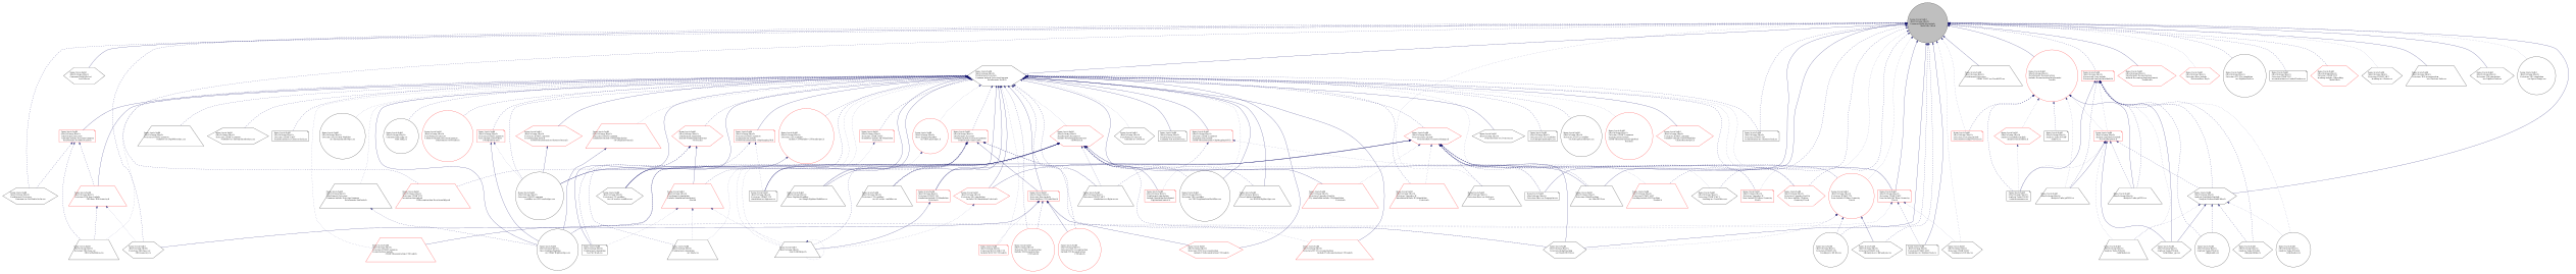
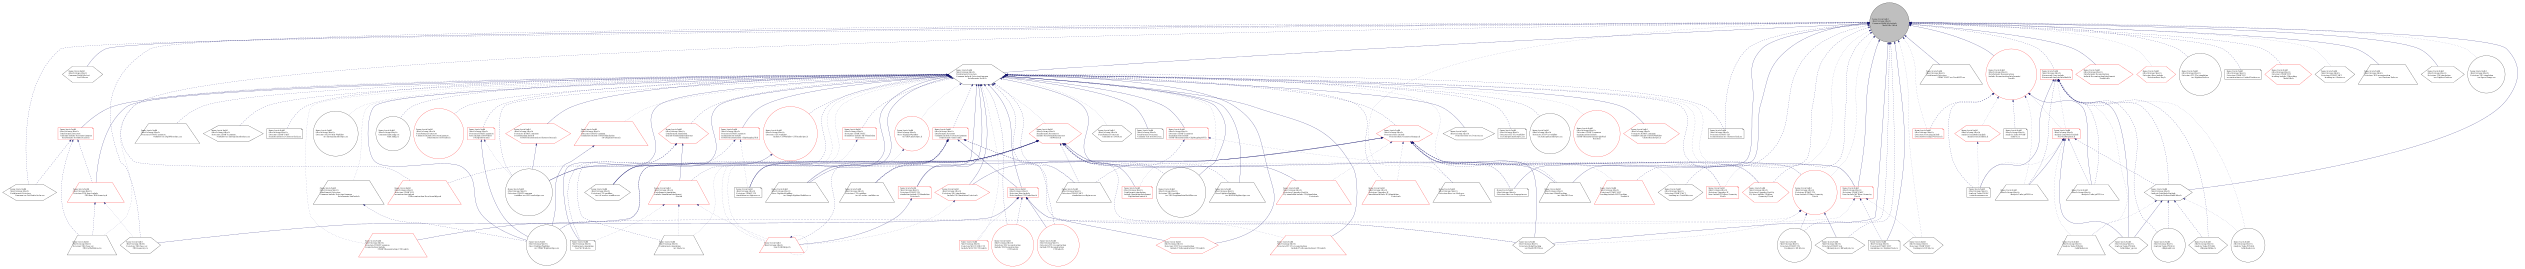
  digraph {
    fontname="Playfair Display"
    node [color=black fontname="Playfair Display" fontsize=10 shape=hexagon]
    edge [color=midnightblue dir=back fontname="Playfair Display" fontsize=10 labelfontname=Helvetica labelfontsize=10 style=dashed]
    n1 [fillcolor=grey75 fontcolor=black height=0.2 label="/home/travis/build\l/AliceO2Group/AliceO2\l/Common/MathUtils/include\l/MathUtils/Utils.h" shape=circle style=filled width=0.4]
    n2 [height=0.2 label="/home/travis/build\l/AliceO2Group/AliceO2\l/Analysis/DataModel/include\l/Analysis/ReducedInfoTables.h" width=0.4]
    n3 [height=0.2 label="/home/travis/build\l/AliceO2Group/AliceO2\l/Common/MathUtils/test\l/testUtils.cxx" width=0.4]
    n4 [height=0.2 label="/home/travis/build\l/AliceO2Group/AliceO2\l/DataFormats/Detectors\l/Common/include/DetectorsCommon\lDataFormats/DetID.h" width=0.4]
    n5 [height=0.2 label="/home/travis/build\l/AliceO2Group/AliceO2\l/DataFormats/Detectors\l/Common/src/DetMatrixCache.cxx" width=0.4]
    n6 [height=0.2 label="/home/travis/build\l/AliceO2Group/AliceO2\l/Detectors/TRD/base/src\l/TRDGeometry.cxx" width=0.4]
    n7 [height=0.2 label="/home/travis/build\l/AliceO2Group/AliceO2\l/Detectors/GlobalTracking\l/src/MatchTPCITS.cxx" width=0.4]
    n8 [height=0.2 label="/home/travis/build\l/AliceO2Group/AliceO2\l/Detectors/Base/src/Propagator.cxx" shape=note width=0.4]
    n9 [height=0.2 label="/home/travis/build\l/AliceO2Group/AliceO2\l/Detectors/GlobalTracking\l/src/MatchTOF.cxx" shape=trapezium width=0.4]
    n10 [color=red height=0.2 label="/home/travis/build\l/AliceO2Group/AliceO2\l/Detectors/ITSMFT/MFT\l/tracking/include/MFTTracking\l/Tracker.h" shape=trapezium width=0.4]
    n11 [height=0.2 label="/home/travis/build\l/AliceO2Group/AliceO2\l/Detectors/Base/src/MatLayer\lCyl.cxx" shape=trapezium width=0.4]
    n12 [color=red height=0.2 label="/home/travis/build\l/AliceO2Group/AliceO2\l/Detectors/ITSMFT/ITS\l/base/include/ITSBase/Geometry\lTGeo.h" shape=circle width=0.4]
    n13 [height=0.2 label="/home/travis/build\l/AliceO2Group/AliceO2\l/Detectors/ITSMFT/ITS\l/tracking/src/IOUtils.cxx" shape=circle width=0.4]
    n14 [height=0.2 label="/home/travis/build\l/AliceO2Group/AliceO2\l/Detectors/ITSMFT/test\l/HitAnalysis/src/HitAnalysis.cxx" width=0.4]
    n15 [color=red height=0.2 label="/home/travis/build\l/AliceO2Group/AliceO2\l/Detectors/ITSMFT/MFT\l/base/include/MFTBase/Geometry\lTGeo.h" shape=note width=0.4]
    n16 [height=0.2 label="/home/travis/build\l/AliceO2Group/AliceO2\l/Detectors/ITSMFT/MFT\l/simulation/src/DigitizerTask.cxx" shape=note width=0.4]
    n17 [height=0.2 label="/home/travis/build\l/AliceO2Group/AliceO2\l/Detectors/ITSMFT/MFT\l/tracking/src/IOUtils.cxx" width=0.4]
    n18 [color=red height=0.2 label="/home/travis/build\l/AliceO2Group/AliceO2\l/Detectors/Upgrades/IT3\l/base/include/ITS3Base/Geometry\lTGeo.h" shape=note width=0.4]
    n19 [color=red height=0.2 label="/home/travis/build\l/AliceO2Group/AliceO2\l/Detectors/Upgrades/PostLS4\l/IT4/base/include/ITS4Base\l/GeometryTGeo.h" width=0.4]
    n20 [color=red height=0.2 label="/home/travis/build\l/AliceO2Group/AliceO2\l/Detectors/ITSMFT/ITS\l/reconstruction/include\l/ITSReconstruction/RecoGeomHelper.h" shape=trapezium width=0.4]
    n21 [height=0.2 label="/home/travis/build\l/AliceO2Group/AliceO2\l/Detectors/ITSMFT/MFT\l/tracking/src/TrackFitter.cxx" width=0.4]
    n22 [height=0.2 label="/home/travis/build\l/AliceO2Group/AliceO2\l/Detectors/ITSMFT/ITS\l/reconstruction/src/ClustererTask.cxx" shape=note width=0.4]
    n23 [height=0.2 label="/home/travis/build\l/AliceO2Group/AliceO2\l/DataFormats/Detectors\l/ITSMFT/MFT/src/TrackMFT.cxx" shape=trapezium width=0.4]
    n24 [color=red height=0.2 label="/home/travis/build\l/AliceO2Group/AliceO2\l/DataFormats/Reconstruction\l/include/ReconstructionDataFormats/\lTrack.h" shape=circle width=0.4]
    n25 [color=red height=0.2 label="/home/travis/build\l/AliceO2Group/AliceO2\l/Detectors/Vertexing/include\l/DetectorsVertexing/PVertexer.h" shape=note width=0.4]
    n26 [color=red height=0.2 label="/home/travis/build\l/AliceO2Group/AliceO2\l/DataFormats/Reconstruction\l/include/ReconstructionDataFormats\l/TrackFwd.h" width=0.4]
    n27 [color=red height=0.2 label="/home/travis/build\l/AliceO2Group/AliceO2\l/Detectors/Base/include\l/DetectorsBase/Ray.h" width=0.4]
    n28 [height=0.2 label="/home/travis/build\l/AliceO2Group/AliceO2\l/Detectors/FIT/FT0/simulation\l/src/DigitizerTask.cxx" shape=circle width=0.4]
    n29 [height=0.2 label="/home/travis/build\l/AliceO2Group/AliceO2\l/Detectors/ITSMFT/ITS\l/reconstruction/src/CookedTracker.cxx" shape=note width=0.4]
    n30 [color=red height=0.2 label="/home/travis/build\l/AliceO2Group/AliceO2\l/Detectors/ITSMFT/ITS\l/tracking/include/ITStracking\l/MathUtils.h" width=0.4]
    n31 [height=0.2 label="/home/travis/build\l/AliceO2Group/AliceO2\l/Detectors/ITSMFT/MFT\l/tracking/src/Cluster.cxx" width=0.4]
    n32 [height=0.2 label="/home/travis/build\l/AliceO2Group/AliceO2\l/Detectors/TOF/reconstruction\l/src/ClustererTask.cxx" shape=trapezium width=0.4]
    n33 [height=0.2 label="/home/travis/build\l/AliceO2Group/AliceO2\l/Detectors/TOF/simulation\l/src/DigitizerTask.cxx" width=0.4]
    n34 [height=0.2 label="/home/travis/build\l/AliceO2Group/AliceO2\l/Detectors/TPC/simulation\l/src/SpaceCharge.cxx" shape=circle width=0.4]
    n35 [color=red height=0.2 label="/home/travis/build\l/AliceO2Group/AliceO2\l/Framework/Core/include\l/Framework/AnalysisDataModel.h" shape=note width=0.4]
    n36 [height=0.2 label="/home/travis/build\l/AliceO2Group/AliceO2\l/Analysis/Tasks/PWGDQ\l/dileptonEE.cxx" shape=circle width=0.4]
    n37 [height=0.2 label="/home/travis/build\l/AliceO2Group/AliceO2\l/Analysis/Tasks/PWGDQ\l/dileptonMuMu.cxx" width=0.4]
    n38 [height=0.2 label="/home/travis/build\l/AliceO2Group/AliceO2\l/Analysis/Tasks/PWGDQ\l/tableMaker.cxx" shape=trapezium width=0.4]
    n39 [height=0.2 label="/home/travis/build\l/AliceO2Group/AliceO2\l/Analysis/Tasks/PWGDQ\l/tableMaker_pp.cxx" width=0.4]
    n40 [height=0.2 label="/home/travis/build\l/AliceO2Group/AliceO2\l/Analysis/Tasks/PWGDQ\l/tableReader.cxx" shape=circle width=0.4]
    n41 [height=0.2 label="/home/travis/build\l/AliceO2Group/AliceO2\l/Common/SimConfig/src\l/SimConfig.cxx" shape=circle width=0.4]
    n42 [color=red height=0.2 label="/home/travis/build\l/AliceO2Group/AliceO2\l/DataFormats/Detectors\l/Common/include/DetectorsCommon\lDataFormats/CTFHeader.h" shape=circle width=0.4]
    n43 [color=red height=0.2 label="/home/travis/build\l/AliceO2Group/AliceO2\l/DataFormats/Detectors\l/Common/include/DetectorsCommon\lDataFormats/DetMatrixCache.h" shape=note width=0.4]
    n44 [color=red height=0.2 label="/home/travis/build\l/AliceO2Group/AliceO2\l/Detectors/TRD/base/include\l/TRDBase/TRDGeometry.h" shape=trapezium width=0.4]
    n45 [height=0.2 label="/home/travis/build\l/AliceO2Group/AliceO2\l/Detectors/TRD/base/src\l/TRDCalPadStatus.cxx" shape=trapezium width=0.4]
    n46 [color=red height=0.2 label="/home/travis/build\l/AliceO2Group/AliceO2\l/DataFormats/Detectors\l/Common/include/DetectorsCommon\lDataFormats/NameConf.h" shape=note width=0.4]
    n47 [color=red height=0.2 label="/home/travis/build\l/AliceO2Group/AliceO2\l/Detectors/Base/include\l/DetectorsBase/CTFCoderBase.h" shape=note width=0.4]
    n48 [color=red height=0.2 label="/home/travis/build\l/AliceO2Group/AliceO2\l/Detectors/FIT/FT0/reconstruction\l/include/FT0Reconstruction/CTFCoder.h" width=0.4]
    n49 [color=red height=0.2 label="/home/travis/build\l/AliceO2Group/AliceO2\l/Detectors/FIT/FV0/reconstruction\l/include/FV0Reconstruction/CTFCoder.h" shape=trapezium width=0.4]
    n50 [color=red height=0.2 label="/home/travis/build\l/AliceO2Group/AliceO2\l/Detectors/ITSMFT/common\l/reconstruction/include\l/ITSMFTReconstruction/CTFCoder.h" shape=trapezium width=0.4]
    n51 [color=red height=0.2 label="/home/travis/build\l/AliceO2Group/AliceO2\l/Detectors/MUON/MID/CTF\l/include/MIDCTF/CTFCoder.h" shape=note width=0.4]
    n52 [color=red height=0.2 label="/home/travis/build\l/AliceO2Group/AliceO2\l/Detectors/TOF/reconstruction\l/include/TOFReconstruction\l/CTFCoder.h" shape=circle width=0.4]
    n53 [color=red height=0.2 label="/home/travis/build\l/AliceO2Group/AliceO2\l/Detectors/TPC/reconstruction\l/include/TPCReconstruction\l/CTFCoder.h" shape=circle width=0.4]
    n54 [height=0.2 label="/home/travis/build\l/AliceO2Group/AliceO2\l/Detectors/CTF/workflow\l/src/ctf-reader-workflow.cxx" width=0.4]
    n55 [height=0.2 label="/home/travis/build\l/AliceO2Group/AliceO2\l/Detectors/CTF/workflow\l/src/ctf-writer-workflow.cxx" shape=trapezium width=0.4]
    n56 [height=0.2 label="/home/travis/build\l/AliceO2Group/AliceO2\l/Detectors/ITSMFT/common\l/workflow/src/STFDecoderSpec.cxx" shape=circle width=0.4]
    n57 [height=0.2 label="/home/travis/build\l/AliceO2Group/AliceO2\l/Detectors/ITSMFT/ITS\l/simulation/src/digi2raw.cxx" shape=note width=0.4]
    n58 [height=0.2 label="/home/travis/build\l/AliceO2Group/AliceO2\l/Detectors/ITSMFT/MFT\l/simulation/src/digi2raw.cxx" shape=trapezium width=0.4]
-   n59 [height=0.2 label="/home/travis/build\l/AliceO2Group/AliceO2\l/run/O2HitMerger.h" shape=trapezium width=0.4]
+   n59 [color=red height=0.2 label="/home/travis/build\l/AliceO2Group/AliceO2\l/run/O2HitMerger.h" shape=trapezium width=0.4]
    n60 [height=0.2 label="/home/travis/build\l/AliceO2Group/AliceO2\l/Steer/DigitizerWorkflow\l/src/SimpleDigitizerWorkflow.cxx" shape=trapezium width=0.4]
    n61 [height=0.2 label="/home/travis/build\l/AliceO2Group/AliceO2\l/DataFormats/Detectors\l/Common/include/DetectorsCommon\lDataFormats/SimTraits.h" shape=trapezium width=0.4]
    n62 [height=0.2 label="/home/travis/build\l/AliceO2Group/AliceO2\l/Steer/DigitizerWorkflow\l/src/ITSMFTDigitizerSpec.cxx" shape=circle width=0.4]
    n63 [height=0.2 label="/home/travis/build\l/AliceO2Group/AliceO2\l/DataFormats/Detectors\l/Common/src/DetID.cxx" width=0.4]
    n64 [height=0.2 label="/home/travis/build\l/AliceO2Group/AliceO2\l/DataFormats/Detectors\l/Common/test/testDetID.cxx" shape=note width=0.4]
    n65 [color=red height=0.2 label="/home/travis/build\l/AliceO2Group/AliceO2\l/DataFormats/Parameters\l/include/DataFormatsParameters\l/GRPObject.h" width=0.4]
    n66 [color=red height=0.2 label="/home/travis/build\l/AliceO2Group/AliceO2\l/DataFormats/simulation\l/include/SimulationDataFormat\l/DigitizationContext.h" shape=note width=0.4]
    n67 [height=0.2 label="/home/travis/build\l/AliceO2Group/AliceO2\l/Detectors/TRD/workflow\l/src/TRDTrapSimulatorWorkFlow.cxx" shape=circle width=0.4]
    n68 [height=0.2 label="/home/travis/build\l/AliceO2Group/AliceO2\l/Steer/DigitizerWorkflow\l/src/HMPIDDigitizerSpec.cxx" shape=trapezium width=0.4]
    n69 [color=red height=0.2 label="/home/travis/build\l/AliceO2Group/AliceO2\l/DataFormats/simulation\l/include/SimulationDataFormat\l/MCTrack.h" width=0.4]
    n70 [color=red height=0.2 label="/home/travis/build\l/AliceO2Group/AliceO2\l/DataFormats/simulation\l/include/SimulationDataFormat\l/Stack.h" shape=trapezium width=0.4]
    n71 [height=0.2 label="/home/travis/build\l/AliceO2Group/AliceO2\l/DataFormats/simulation\l/src/Stack.cxx" shape=trapezium width=0.4]
    n72 [height=0.2 label="/home/travis/build\l/AliceO2Group/AliceO2\l/DataFormats/simulation\l/test/MCTrack.cxx" shape=note width=0.4]
    n73 [color=red height=0.2 label="/home/travis/build\l/AliceO2Group/AliceO2\l/Detectors/Base/include\l/DetectorsBase/GeometryManager.h" width=0.4]
    n74 [color=red height=0.2 label="/home/travis/build\l/AliceO2Group/AliceO2\l/Detectors/ITSMFT/ITS\l/simulation/include/ITSSimulation\l/Detector.h" shape=note width=0.4]
    n75 [color=red height=0.2 label="/home/travis/build\l/AliceO2Group/AliceO2\l/Detectors/Upgrades/IT3\l/simulation/include/ITS3Simulation\l/Detector.h" shape=trapezium width=0.4]
    n76 [color=red height=0.2 label="/home/travis/build\l/AliceO2Group/AliceO2\l/Detectors/Upgrades/PostLS4\l/IT4/simulation/include/ITS4Simulation\l/Detector.h" shape=trapezium width=0.4]
    n77 [color=red height=0.2 label="/home/travis/build\l/AliceO2Group/AliceO2\l/Detectors/ZDC/simulation\l/include/ZDCSimulation/Detector.h" width=0.4]
    n78 [height=0.2 label="/home/travis/build\l/AliceO2Group/AliceO2\l/Detectors/Base/src/Detector.cxx" width=0.4]
    n79 [color=red height=0.2 label="/home/travis/build\l/AliceO2Group/AliceO2\l/Detectors/CTF/workflow\l/include/CTFWorkflow/CTFReaderSpec.h" shape=circle width=0.4]
    n80 [height=0.2 label="/home/travis/build\l/AliceO2Group/AliceO2\l/Detectors/FIT/FT0/workflow\l/src/EntropyEncoderSpec.cxx" shape=note width=0.4]
    n81 [height=0.2 label="/home/travis/build\l/AliceO2Group/AliceO2\l/Detectors/FIT/FV0/workflow\l/src/EntropyEncoderSpec.cxx" shape=circle width=0.4]
    n82 [color=red height=0.2 label="/home/travis/build\l/AliceO2Group/AliceO2\l/Detectors/ITSMFT/common\l/base/include/ITSMFTBase\l/DPLAlpideParam.h" shape=note width=0.4]
    n83 [color=red height=0.2 label="/home/travis/build\l/AliceO2Group/AliceO2\l/Detectors/ITSMFT/common\l/reconstruction/include\l/ITSMFTReconstruction/ChipMappingITS.h" shape=note width=0.4]
    n84 [color=red height=0.2 label="/home/travis/build\l/AliceO2Group/AliceO2\l/Detectors/ITSMFT/common\l/reconstruction/include\l/ITSMFTReconstruction/ChipMappingMFT.h" shape=note width=0.4]
    n85 [color=red height=0.2 label="/home/travis/build\l/AliceO2Group/AliceO2\l/Detectors/ITSMFT/common\l/reconstruction/include\l/ITSMFTReconstruction/ClustererParam.h" width=0.4]
    n86 [color=red height=0.2 label="/home/travis/build\l/AliceO2Group/AliceO2\l/Detectors/ITSMFT/common\l/reconstruction/include\l/ITSMFTReconstruction/DigitPixel\lReader.h" shape=circle width=0.4]
    n87 [color=red height=0.2 label="/home/travis/build\l/AliceO2Group/AliceO2\l/Detectors/ITSMFT/common\l/simulation/include/ITSMFTSimulation\l/DPLDigitizerParam.h" shape=trapezium width=0.4]
    n88 [color=red height=0.2 label="/home/travis/build\l/AliceO2Group/AliceO2\l/Detectors/ITSMFT/common\l/workflow/include/ITSMFTWorkflow\l/ClusterReaderSpec.h" width=0.4]
    n89 [height=0.2 label="/home/travis/build\l/AliceO2Group/AliceO2\l/Detectors/ITSMFT/common\l/workflow/src/DigitWriterSpec.cxx" shape=trapezium width=0.4]
    n90 [height=0.2 label="/home/travis/build\l/AliceO2Group/AliceO2\l/Detectors/ITSMFT/common\l/workflow/src/EntropyEncoderSpec.cxx" width=0.4]
    n91 [height=0.2 label="/home/travis/build\l/AliceO2Group/AliceO2\l/Detectors/ITSMFT/MFT\l/reconstruction/src/ClustererTask.cxx" shape=note width=0.4]
    n92 [color=red height=0.2 label="/home/travis/build\l/AliceO2Group/AliceO2\l/Detectors/ITSMFT/MFT\l/simulation/include/MFTSimulation\l/Detector.h" shape=note width=0.4]
    n93 [height=0.2 label="/home/travis/build\l/AliceO2Group/AliceO2\l/Detectors/MUON/MID/Workflow\l/src/EntropyEncoderSpec.cxx" shape=circle width=0.4]
    n94 [color=red height=0.2 label="/home/travis/build\l/AliceO2Group/AliceO2\l/Steer/DigitizerWorkflow\l/src/GRPUpdaterSpec.h" shape=circle width=0.4]
    n95 [color=red height=0.2 label="/home/travis/build\l/AliceO2Group/AliceO2\l/Analysis/DataModel/include\l/Analysis/trackUtilities.h" width=0.4]
    n96 [height=0.2 label="/home/travis/build\l/AliceO2Group/AliceO2\l/Analysis/Tasks/PWGLF\l/cascadeconsumer.cxx" shape=note width=0.4]
    n97 [color=red height=0.2 label="/home/travis/build\l/AliceO2Group/AliceO2\l/Analysis/DataModel/include\l/PID/PIDResponse.h" shape=note width=0.4]
    n98 [height=0.2 label="/home/travis/build\l/AliceO2Group/AliceO2\l/Analysis/Tasks/pidTOF.cxx" shape=trapezium width=0.4]
    n99 [height=0.2 label="/home/travis/build\l/AliceO2Group/AliceO2\l/Analysis/Tasks/pidTPC.cxx" shape=trapezium width=0.4]
    n100 [height=0.2 label="/home/travis/build\l/AliceO2Group/AliceO2\l/Analysis/Tasks/PWGHF\l/taskD0.cxx" shape=note width=0.4]
    n1 -> n2 [style=solid]
    n1 -> n3 [style=solid]
    n1 -> n4 [style=solid]
    n1 -> n5
    n1 -> n6
    n1 -> n7 [style=solid]
    n1 -> n8 [style=solid]
    n1 -> n9 [style=solid]
    n1 -> n10
    n1 -> n11 [style=dotted]
    n1 -> n12 [style=dotted]
    n1 -> n13
    n1 -> n14
    n1 -> n15 [style=solid]
    n1 -> n16 [style=solid]
    n1 -> n17 [style=dotted]
    n1 -> n18 [style=dotted]
    n1 -> n19
    n1 -> n20
    n1 -> n21
    n1 -> n22
    n1 -> n23 [style=solid]
    n1 -> n24 [style=solid]
    n1 -> n25 [style=dotted]
    n1 -> n26 [style=solid]
    n1 -> n27 [style=dotted]
    n1 -> n28
    n1 -> n29
    n1 -> n30
    n1 -> n31 [style=dotted]
    n1 -> n32 [style=solid]
    n1 -> n33 [style=solid]
    n1 -> n34 [style=dotted]
    n1 -> n35
    n2 -> n36
    n2 -> n37
    n2 -> n38 [style=dotted]
    n2 -> n39 [style=solid]
    n2 -> n40 [style=dotted]
    n4 -> n12 [style=dotted]
    n4 -> n15 [style=dotted]
    n4 -> n18 [style=dotted]
    n4 -> n19
    n4 -> n22
    n4 -> n41
    n4 -> n42
    n4 -> n43 [style=solid]
    n4 -> n44 [style=solid]
    n4 -> n45 [style=dotted]
    n4 -> n46
    n4 -> n47 [style=solid]
    n4 -> n48 [style=solid]
    n4 -> n49 [style=solid]
    n4 -> n50 [style=dotted]
    n4 -> n51 [style=dotted]
    n4 -> n52
    n4 -> n53
    n4 -> n54 [style=solid]
    n4 -> n55 [style=solid]
    n4 -> n56
    n4 -> n57 [style=solid]
    n4 -> n58
    n4 -> n59 [style=dotted]
    n4 -> n60 [style=solid]
    n4 -> n61 [style=dotted]
    n4 -> n62 [style=solid]
    n4 -> n63 [style=dotted]
    n4 -> n64 [style=solid]
    n4 -> n65 [style=dotted]
    n4 -> n66 [style=dotted]
    n4 -> n67 [style=solid]
    n4 -> n68 [style=solid]
    n4 -> n69
    n4 -> n70
    n4 -> n71 [style=dotted]
    n4 -> n72 [style=solid]
    n4 -> n73
    n4 -> n74 [style=solid]
    n4 -> n75
    n4 -> n76 [style=solid]
    n4 -> n77 [style=solid]
    n4 -> n78 [style=solid]
    n4 -> n79
    n4 -> n80
    n4 -> n81
    n4 -> n82
    n4 -> n83 [style=solid]
    n4 -> n84 [style=solid]
    n4 -> n85 [style=solid]
    n4 -> n86 [style=dotted]
    n4 -> n87 [style=dotted]
    n4 -> n88 [style=solid]
    n4 -> n89
    n4 -> n90
    n4 -> n91
    n4 -> n92
    n4 -> n93 [style=dotted]
    n4 -> n94 [style=dotted]
    n12 -> n7 [style=dotted]
    n12 -> n13
    n12 -> n14 [style=solid]
    n12 -> n62 [style=dotted]
    n15 -> n16
    n15 -> n17 [style=dotted]
    n15 -> n62 [style=dotted]
    n24 -> n25
    n24 -> n95 [style=dotted]
    n24 -> n96
    n24 -> n97 [style=dotted]
    n24 -> n98 [style=dotted]
    n24 -> n99 [style=solid]
    n24 -> n100
    n35 -> n2
    n35 -> n36
    n35 -> n37
    n35 -> n38 [style=dotted]
    n35 -> n39 [style=solid]
    n35 -> n40 [style=dotted]
    n35 -> n96 [style=solid]
    n35 -> n97 [style=dotted]
    n35 -> n98
    n35 -> n99
    n43 -> n5
    n43 -> n44
    n43 -> n45
    n44 -> n6 [style=dotted]
    n44 -> n45
    n46 -> n7
    n46 -> n47 [style=solid]
    n46 -> n54 [style=dotted]
    n46 -> n55
    n46 -> n56 [style=solid]
    n46 -> n57 [style=dotted]
    n46 -> n58
    n46 -> n59
    n46 -> n60 [style=dotted]
    n47 -> n48 [style=solid]
    n47 -> n49 [style=dotted]
    n47 -> n50 [style=solid]
    n47 -> n51 [style=dotted]
    n47 -> n52
    n47 -> n53 [style=solid]
    n59 -> n59 [style=dotted]
    n61 -> n62
    n65 -> n7
    n65 -> n8 [style=dotted]
    n65 -> n9 [style=solid]
    n65 -> n10 [style=dotted]
    n65 -> n54 [style=solid]
    n65 -> n55
    n65 -> n56 [style=solid]
    n65 -> n57 [style=solid]
    n65 -> n58
    n65 -> n60 [style=solid]
    n65 -> n62
    n65 -> n66 [style=solid]
    n65 -> n67
    n65 -> n68
    n69 -> n70 [style=solid]
    n69 -> n71
    n69 -> n72
    n70 -> n59 [style=dotted]
    n70 -> n71 [style=dotted]
    n70 -> n72 [style=dotted]
    n73 -> n6 [style=solid]
    n73 -> n7 [style=solid]
    n73 -> n8
    n73 -> n9
    n73 -> n11
    n73 -> n12
    n73 -> n15 [style=solid]
    n73 -> n18
    n73 -> n19
    n73 -> n74 [style=solid]
    n73 -> n75 [style=dotted]
    n73 -> n76 [style=dotted]
    n73 -> n77 [style=solid]
    n74 -> n59 [style=solid]
    n77 -> n59 [style=dotted]
    n79 -> n54 [style=solid]
    n82 -> n56 [style=dotted]
    n82 -> n62 [style=solid]
    n83 -> n20
    n83 -> n57 [style=dotted]
    n84 -> n21 [style=dotted]
    n84 -> n58
    n85 -> n56 [style=solid]
    n87 -> n62 [style=solid]
    n92 -> n59 [style=dotted]
    n94 -> n60 [style=dotted]
    n95 -> n96 [style=dotted]
    n97 -> n2
    n97 -> n38 [style=dotted]
    n97 -> n39 [style=solid]
    n97 -> n96 [style=dotted]
    n97 -> n98 [style=solid]
    n97 -> n99
  }
